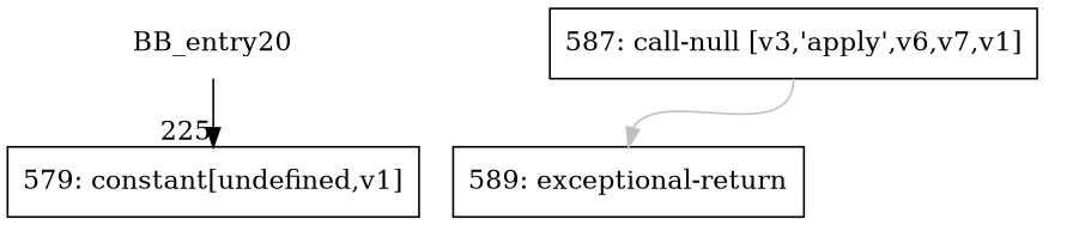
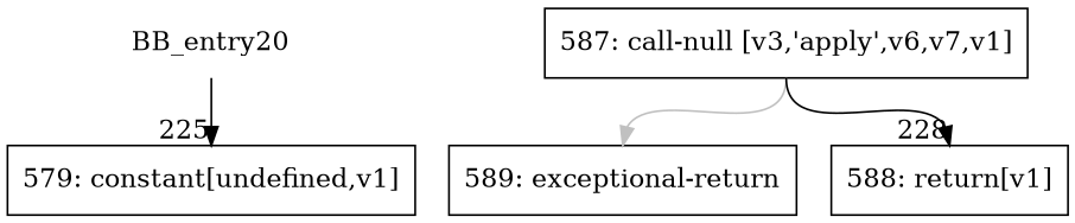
  digraph {
    rankdir=TD
    node [shape=record]
    edge [headport=n tailport=s]
    n1 [label=BB_entry20 shape=none]
    n2 [label="{579: constant[undefined,v1]}"]
    n3 [label="{587: call-null [v3,'apply',v6,v7,v1]}"]
    n4 [label="{589: exceptional-return}"]
+   n5 [label="{588: return[v1]}"]
    n1 -> n2 [headlabel="    225"]
    n3 -> n4 [color=gray]
+   n3 -> n5 [headlabel="      228"]
  }
